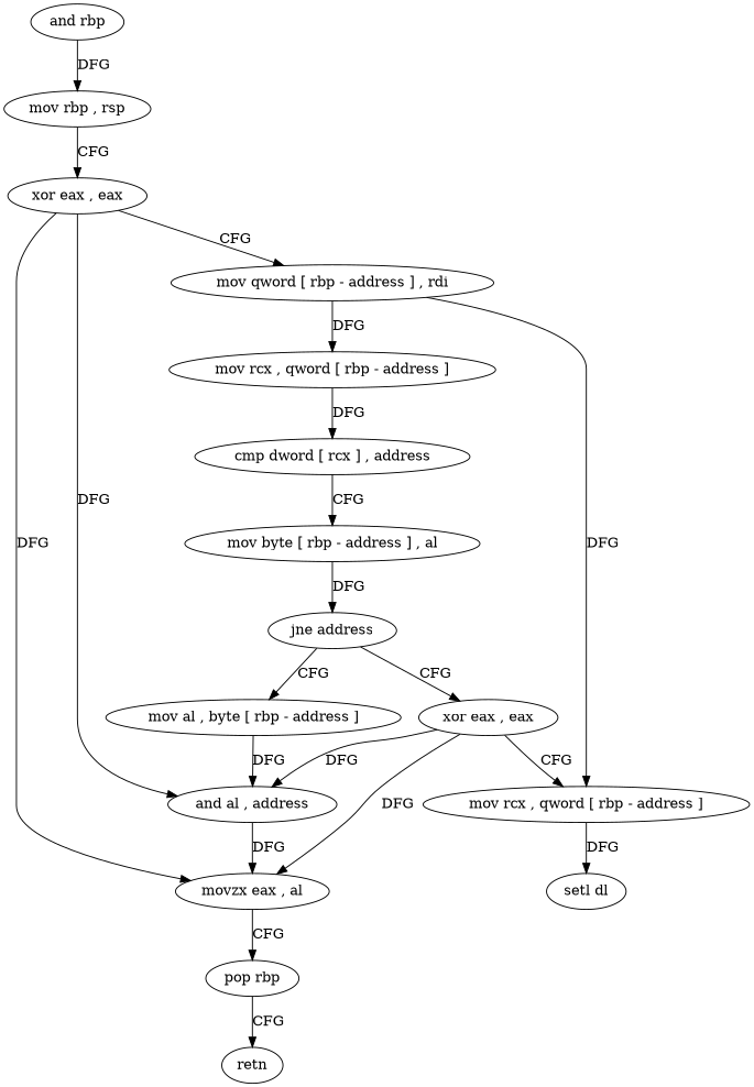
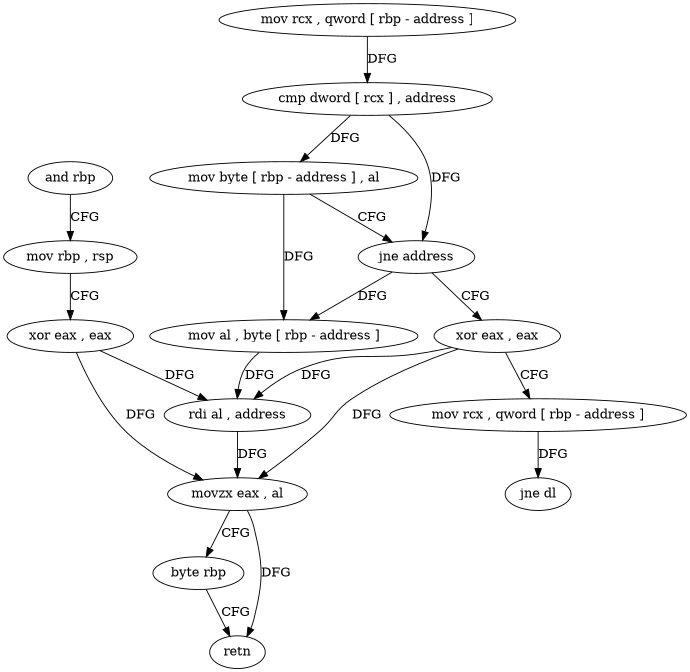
  digraph {
    n1 [label="and rbp"]
    n2 [label="mov rbp , rsp"]
    n3 [label="xor eax , eax"]
-   n4 [label="mov qword [ rbp - address ] , rdi"]
-   n5 [label="and al , address"]
+   n5 [label="rdi al , address"]
    n6 [label="movzx eax , al"]
    n7 [label="mov rcx , qword [ rbp - address ]"]
    n8 [label="mov rcx , qword [ rbp - address ]"]
-   n9 [label="pop rbp"]
+   n9 [label="byte rbp"]
    n10 [label=retn]
    n11 [label="cmp dword [ rcx ] , address"]
-   n12 [label="setl dl"]
+   n12 [label="jne dl"]
    n13 [label="mov byte [ rbp - address ] , al"]
    n14 [label="jne address"]
    n15 [label="mov al , byte [ rbp - address ]"]
    n16 [label="xor eax , eax"]
-   n1 -> n2 [label=DFG]
+   n1 -> n2 [label=CFG]
    n2 -> n3 [label=CFG]
-   n3 -> n4 [label=CFG]
    n3 -> n5 [label=DFG]
    n3 -> n6 [label=DFG]
-   n4 -> n7 [label=DFG]
-   n4 -> n8 [label=DFG]
    n5 -> n6 [label=DFG]
    n6 -> n9 [label=CFG]
+   n6 -> n10 [label=DFG]
    n7 -> n11 [label=DFG]
    n8 -> n12 [label=DFG]
    n9 -> n10 [label=CFG]
-   n11 -> n13 [label=CFG]
-   n13 -> n14 [label=DFG]
-   n14 -> n15 [label=CFG]
+   n11 -> n13 [label=DFG]
+   n11 -> n14 [label=DFG]
+   n13 -> n14 [label=CFG]
+   n13 -> n15 [label=DFG]
+   n14 -> n15 [label=DFG]
    n14 -> n16 [label=CFG]
    n15 -> n5 [label=DFG]
    n16 -> n5 [label=DFG]
    n16 -> n6 [label=DFG]
    n16 -> n8 [label=CFG]
  }
